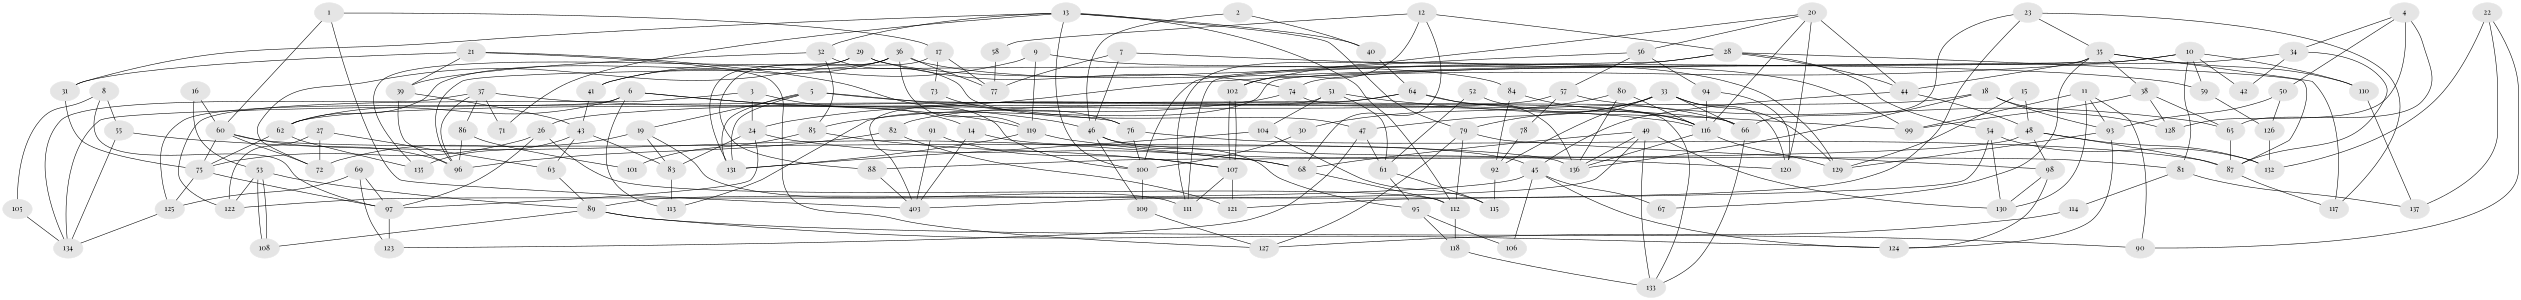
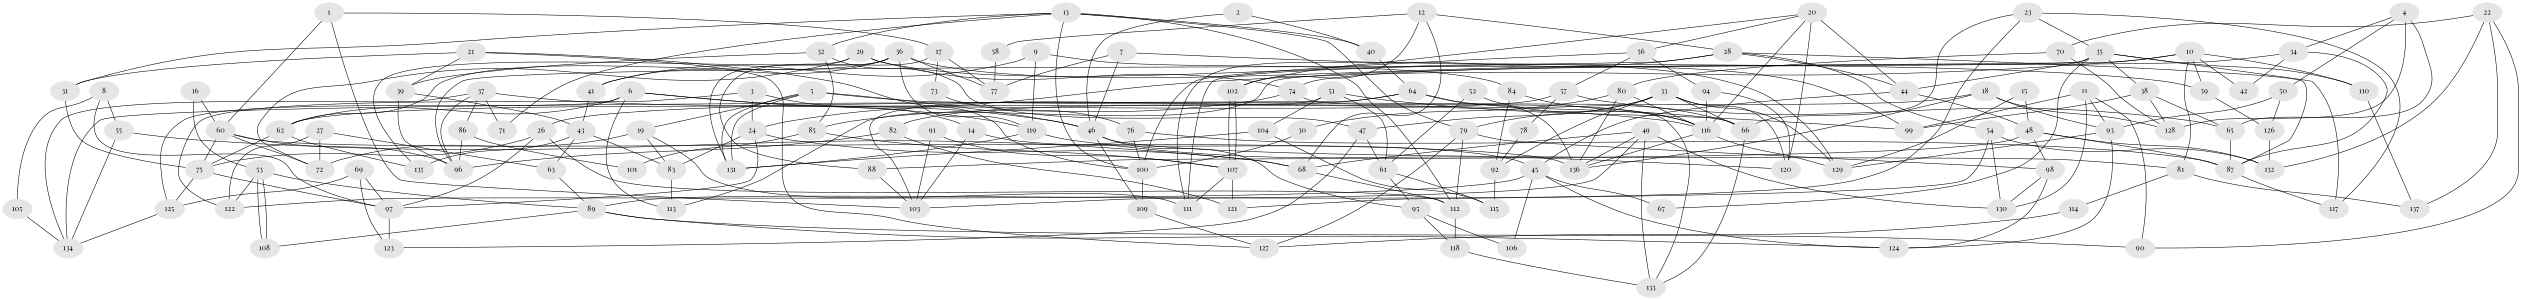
  graph {
    fontname="Playfair Display"
    node [color=gray90 fontname="Playfair Display" style=filled]
    edge [fontname="Playfair Display"]
    1
    17
    60
-   103 [label=403]
+   103
    77
    73
    88
    136
    72
    75
    96
    2
    40
    46
    64
    81
    95
    109
    3
    14
    24
    122
    45
    97
    68
    83
    4
    34
    50
    65
    128
    42
    87
    74
    93
    126
    5
    19
    66
    76
    131
    111
    133
    100
    6
    62
    113
    119
    125
    135
    120
    134
    7
    59
    8
    55
    105
    123
    9
    41
    84
    43
    116
    92
    10
    110
    137
    114
    11
    90
    99
    130
    129
    124
    12
    28
    58
    102
    44
    54
    112
    107
    13
    31
    32
    71
    79
    39
    47
    85
    127
    98
    118
    67
    106
    15
    48
    132
    16
    53
    89
    108
    18
    26
    20
    56
    57
    94
    21
    22
+   70
    80
    23
    35
    117
    38
    51
    61
    104
    27
    63
    121
    29
    30
    101
    33
    115
    36
    37
    86
    82
    49
    52
    78
    69
    91
    1 -- 17
    1 -- 60
    1 -- 103
    17 -- 77
    17 -- 73
    17 -- 88
    60 -- 136
    60 -- 72
    60 -- 75
    60 -- 96
    73 -- 76
    88 -- 103
    75 -- 97
    75 -- 125
    2 -- 40
    2 -- 46
    40 -- 64
    46 -- 81
    46 -- 95
    46 -- 109
    64 -- 136
    64 -- 66
    64 -- 134
    64 -- 82
    81 -- 137
    81 -- 114
    95 -- 118
    95 -- 106
    109 -- 127
    3 -- 14
    3 -- 24
    3 -- 122
    14 -- 103
    14 -- 45
    24 -- 97
    24 -- 68
    24 -- 83
    45 -- 122
    45 -- 124
    45 -- 67
    45 -- 106
    97 -- 123
    68 -- 112
    83 -- 113
    4 -- 34
    4 -- 50
    4 -- 65
    4 -- 128
    34 -- 42
    34 -- 87
    34 -- 74
    50 -- 93
    50 -- 126
    65 -- 87
    87 -- 117
    74 -- 133
    74 -- 85
    93 -- 129
    93 -- 124
    126 -- 132
    5 -- 19
    5 -- 66
-   5 -- 76
+   5 -- 46
    5 -- 131
    5 -- 131
    19 -- 72
    19 -- 83
    19 -- 111
    66 -- 133
    76 -- 87
    76 -- 100
    100 -- 109
    6 -- 46
    6 -- 62
    6 -- 113
    6 -- 119
    6 -- 125
    62 -- 75
    62 -- 135
    119 -- 131
    119 -- 120
    125 -- 134
    7 -- 77
    7 -- 46
    7 -- 59
    59 -- 126
    8 -- 97
    8 -- 55
    8 -- 105
    55 -- 68
    55 -- 134
    105 -- 134
    9 -- 119
    9 -- 41
    9 -- 84
    41 -- 43
    84 -- 116
    84 -- 92
    43 -- 83
    43 -- 135
    43 -- 63
    116 -- 136
    116 -- 129
    92 -- 115
    10 -- 81
    10 -- 24
    10 -- 42
    10 -- 113
    10 -- 59
    10 -- 110
    110 -- 137
    114 -- 127
    11 -- 93
    11 -- 90
    11 -- 99
    11 -- 130
    12 -- 68
    12 -- 28
    12 -- 58
    12 -- 102
    28 -- 87
    28 -- 111
    28 -- 102
    28 -- 44
    28 -- 54
    58 -- 77
    102 -- 107
    102 -- 107
    44 -- 45
    44 -- 48
    54 -- 130
    54 -- 132
    54 -- 121
    112 -- 118
    107 -- 111
    107 -- 121
    13 -- 40
    13 -- 100
    13 -- 112
    13 -- 31
    13 -- 32
    13 -- 71
    13 -- 79
    31 -- 75
    32 -- 39
    32 -- 47
    32 -- 85
    79 -- 112
    79 -- 127
    79 -- 98
    39 -- 96
    39 -- 43
    47 -- 123
    47 -- 61
    85 -- 107
    85 -- 101
    98 -- 130
    98 -- 124
    118 -- 133
    15 -- 129
    15 -- 48
    48 -- 88
    48 -- 87
    48 -- 98
    48 -- 132
    16 -- 60
    16 -- 53
    53 -- 122
    53 -- 89
    53 -- 108
    53 -- 108
    89 -- 90
    89 -- 124
    89 -- 108
    18 -- 136
    18 -- 128
    18 -- 93
    18 -- 26
    26 -- 75
    26 -- 97
    26 -- 112
    20 -- 111
    20 -- 120
    20 -- 116
    20 -- 44
    20 -- 56
    56 -- 100
    56 -- 57
    56 -- 94
    57 -- 65
    57 -- 62
    57 -- 78
    94 -- 120
    94 -- 116
    21 -- 100
    21 -- 31
    21 -- 39
    21 -- 127
    22 -- 137
    22 -- 90
    22 -- 132
+   22 -- 70
+   70 -- 128
+   70 -- 80
    80 -- 136
    80 -- 116
    80 -- 30
    23 -- 66
    23 -- 89
    23 -- 35
    23 -- 117
    35 -- 96
    35 -- 110
    35 -- 44
    35 -- 67
    35 -- 117
    35 -- 38
    38 -- 65
    38 -- 128
    38 -- 99
    51 -- 103
    51 -- 99
    51 -- 61
    51 -- 104
    61 -- 95
    61 -- 115
    104 -- 131
    104 -- 115
    27 -- 72
    27 -- 122
    27 -- 63
    63 -- 89
    29 -- 72
    29 -- 74
    29 -- 135
    29 -- 129
    30 -- 100
    33 -- 66
    33 -- 120
    33 -- 92
    33 -- 129
    33 -- 79
    33 -- 47
    36 -- 77
    36 -- 131
    36 -- 62
    36 -- 119
    36 -- 41
    36 -- 99
    37 -- 96
    37 -- 134
    37 -- 116
    37 -- 71
    37 -- 86
    86 -- 96
    86 -- 101
    82 -- 96
    82 -- 121
    49 -- 103
    49 -- 136
    49 -- 68
    49 -- 133
    49 -- 130
    52 -- 116
    52 -- 61
    78 -- 92
    69 -- 97
    69 -- 125
    69 -- 123
    91 -- 103
    91 -- 107
  }
